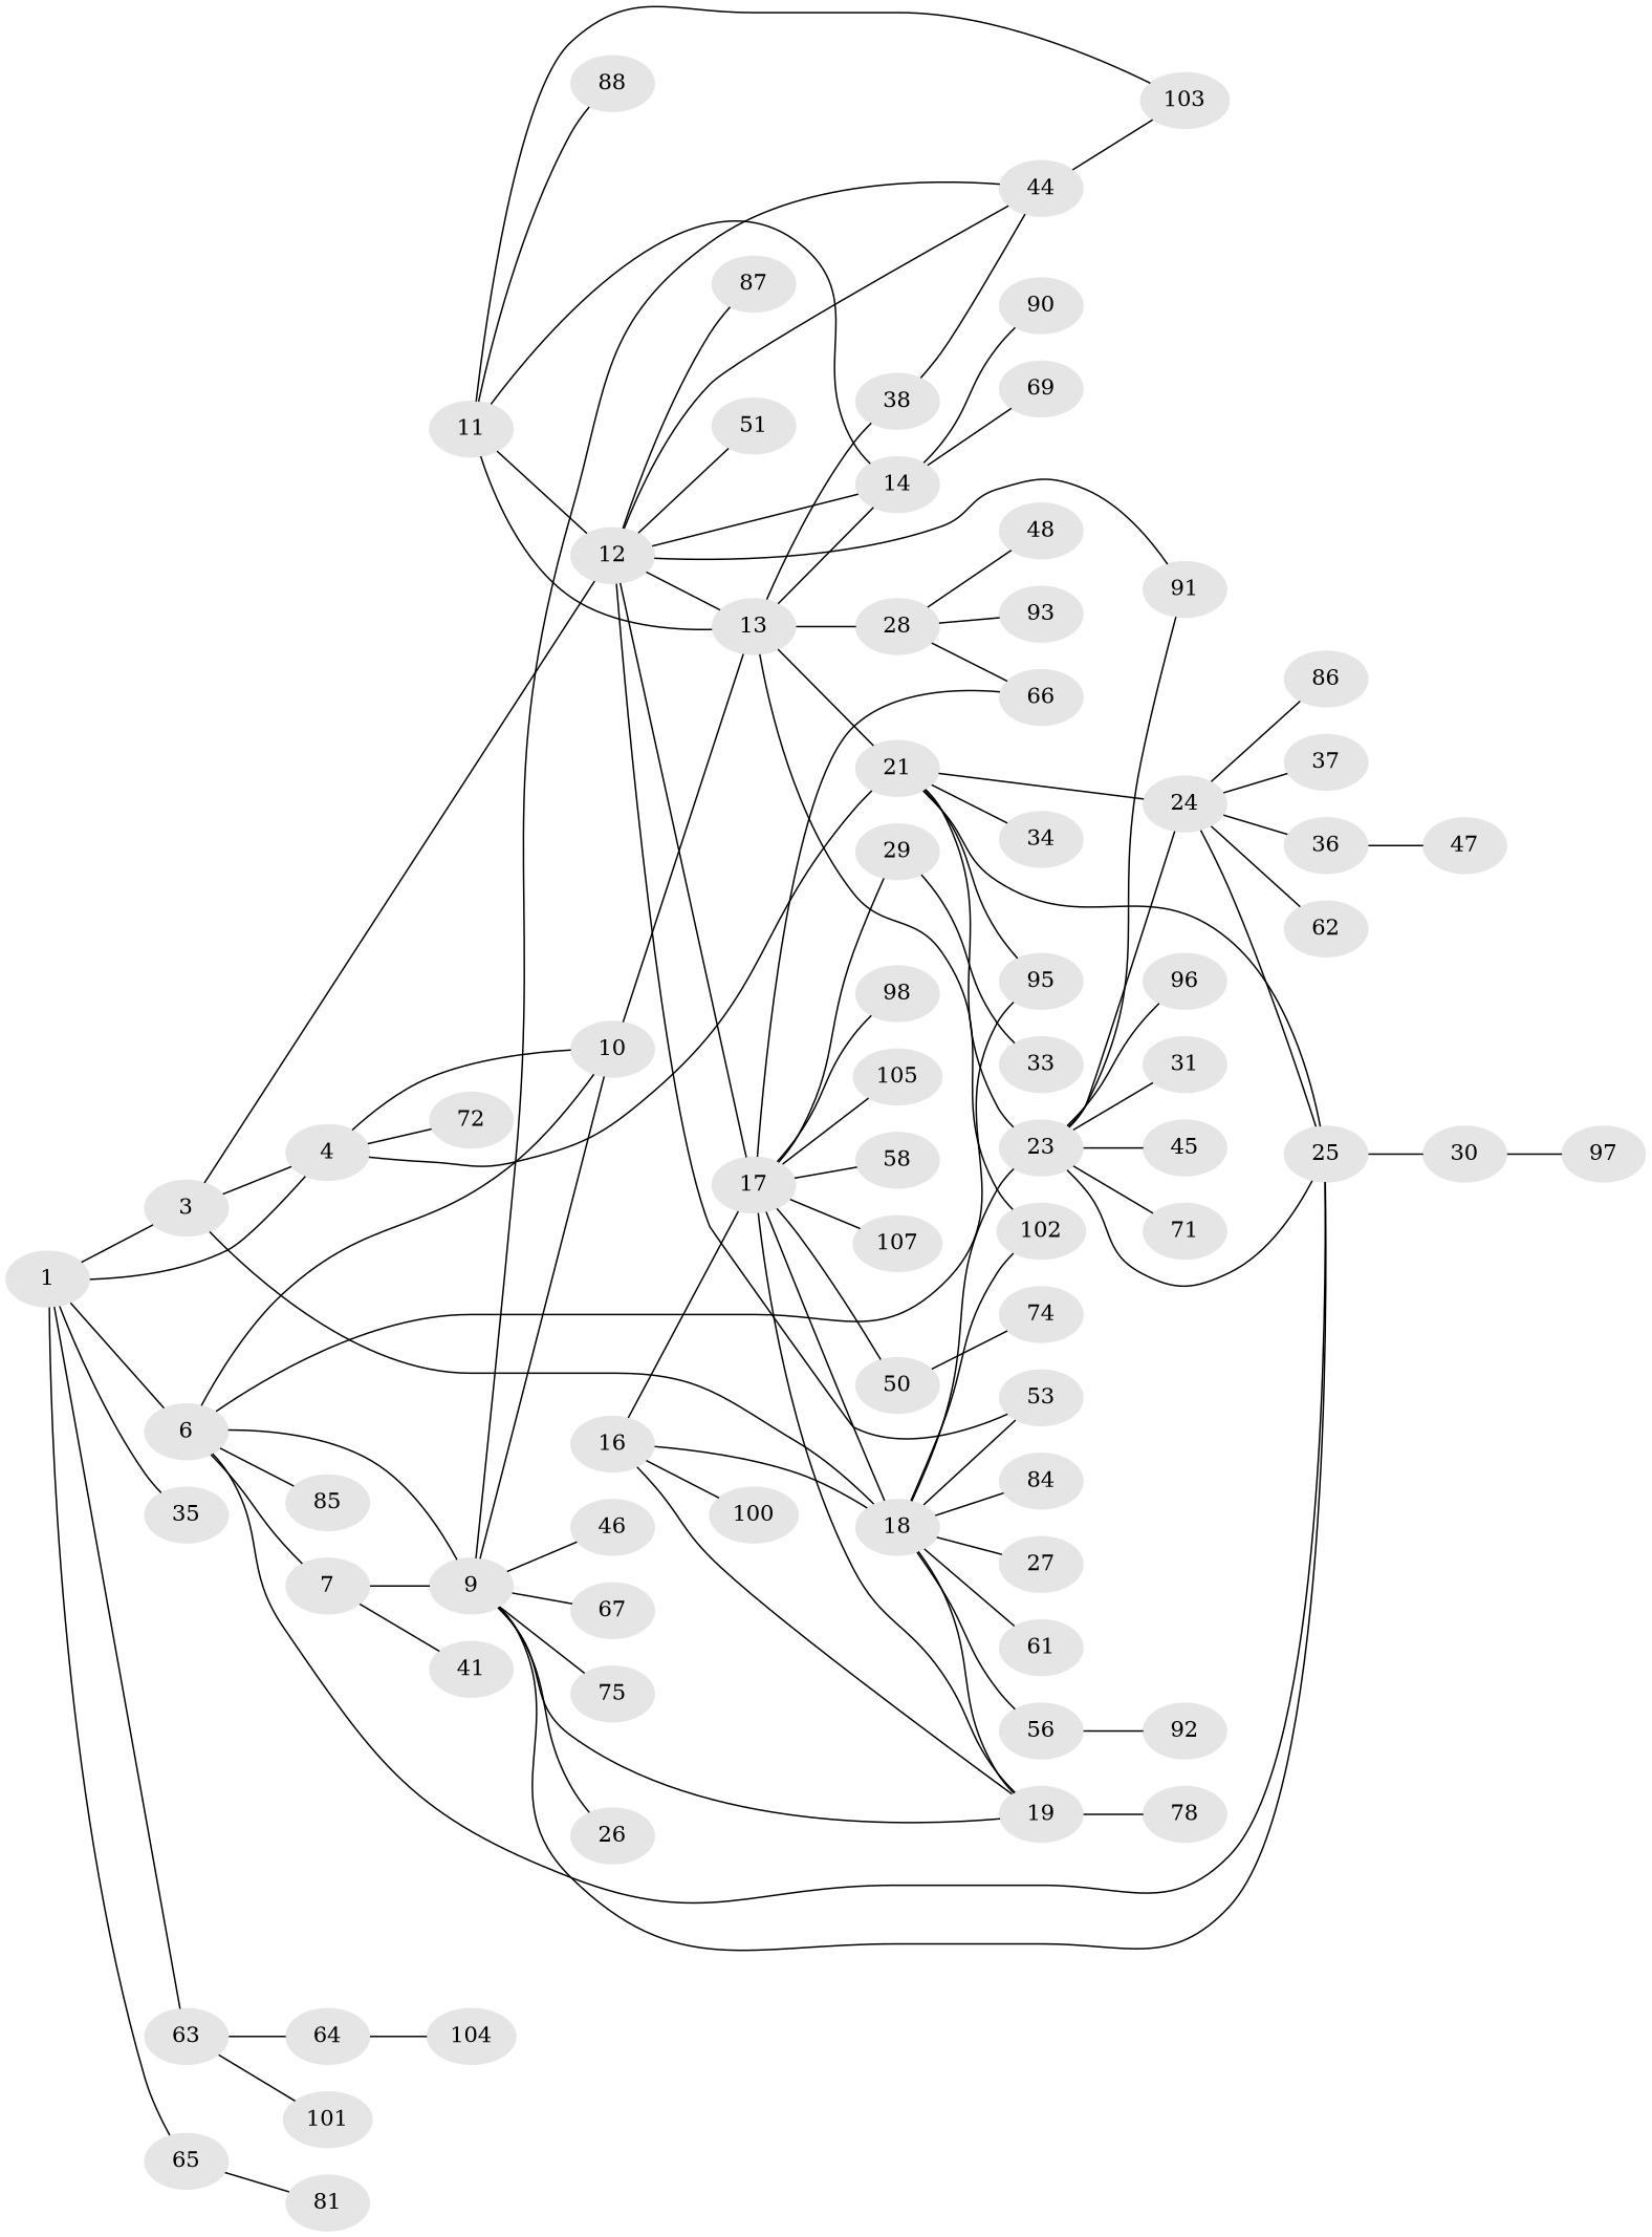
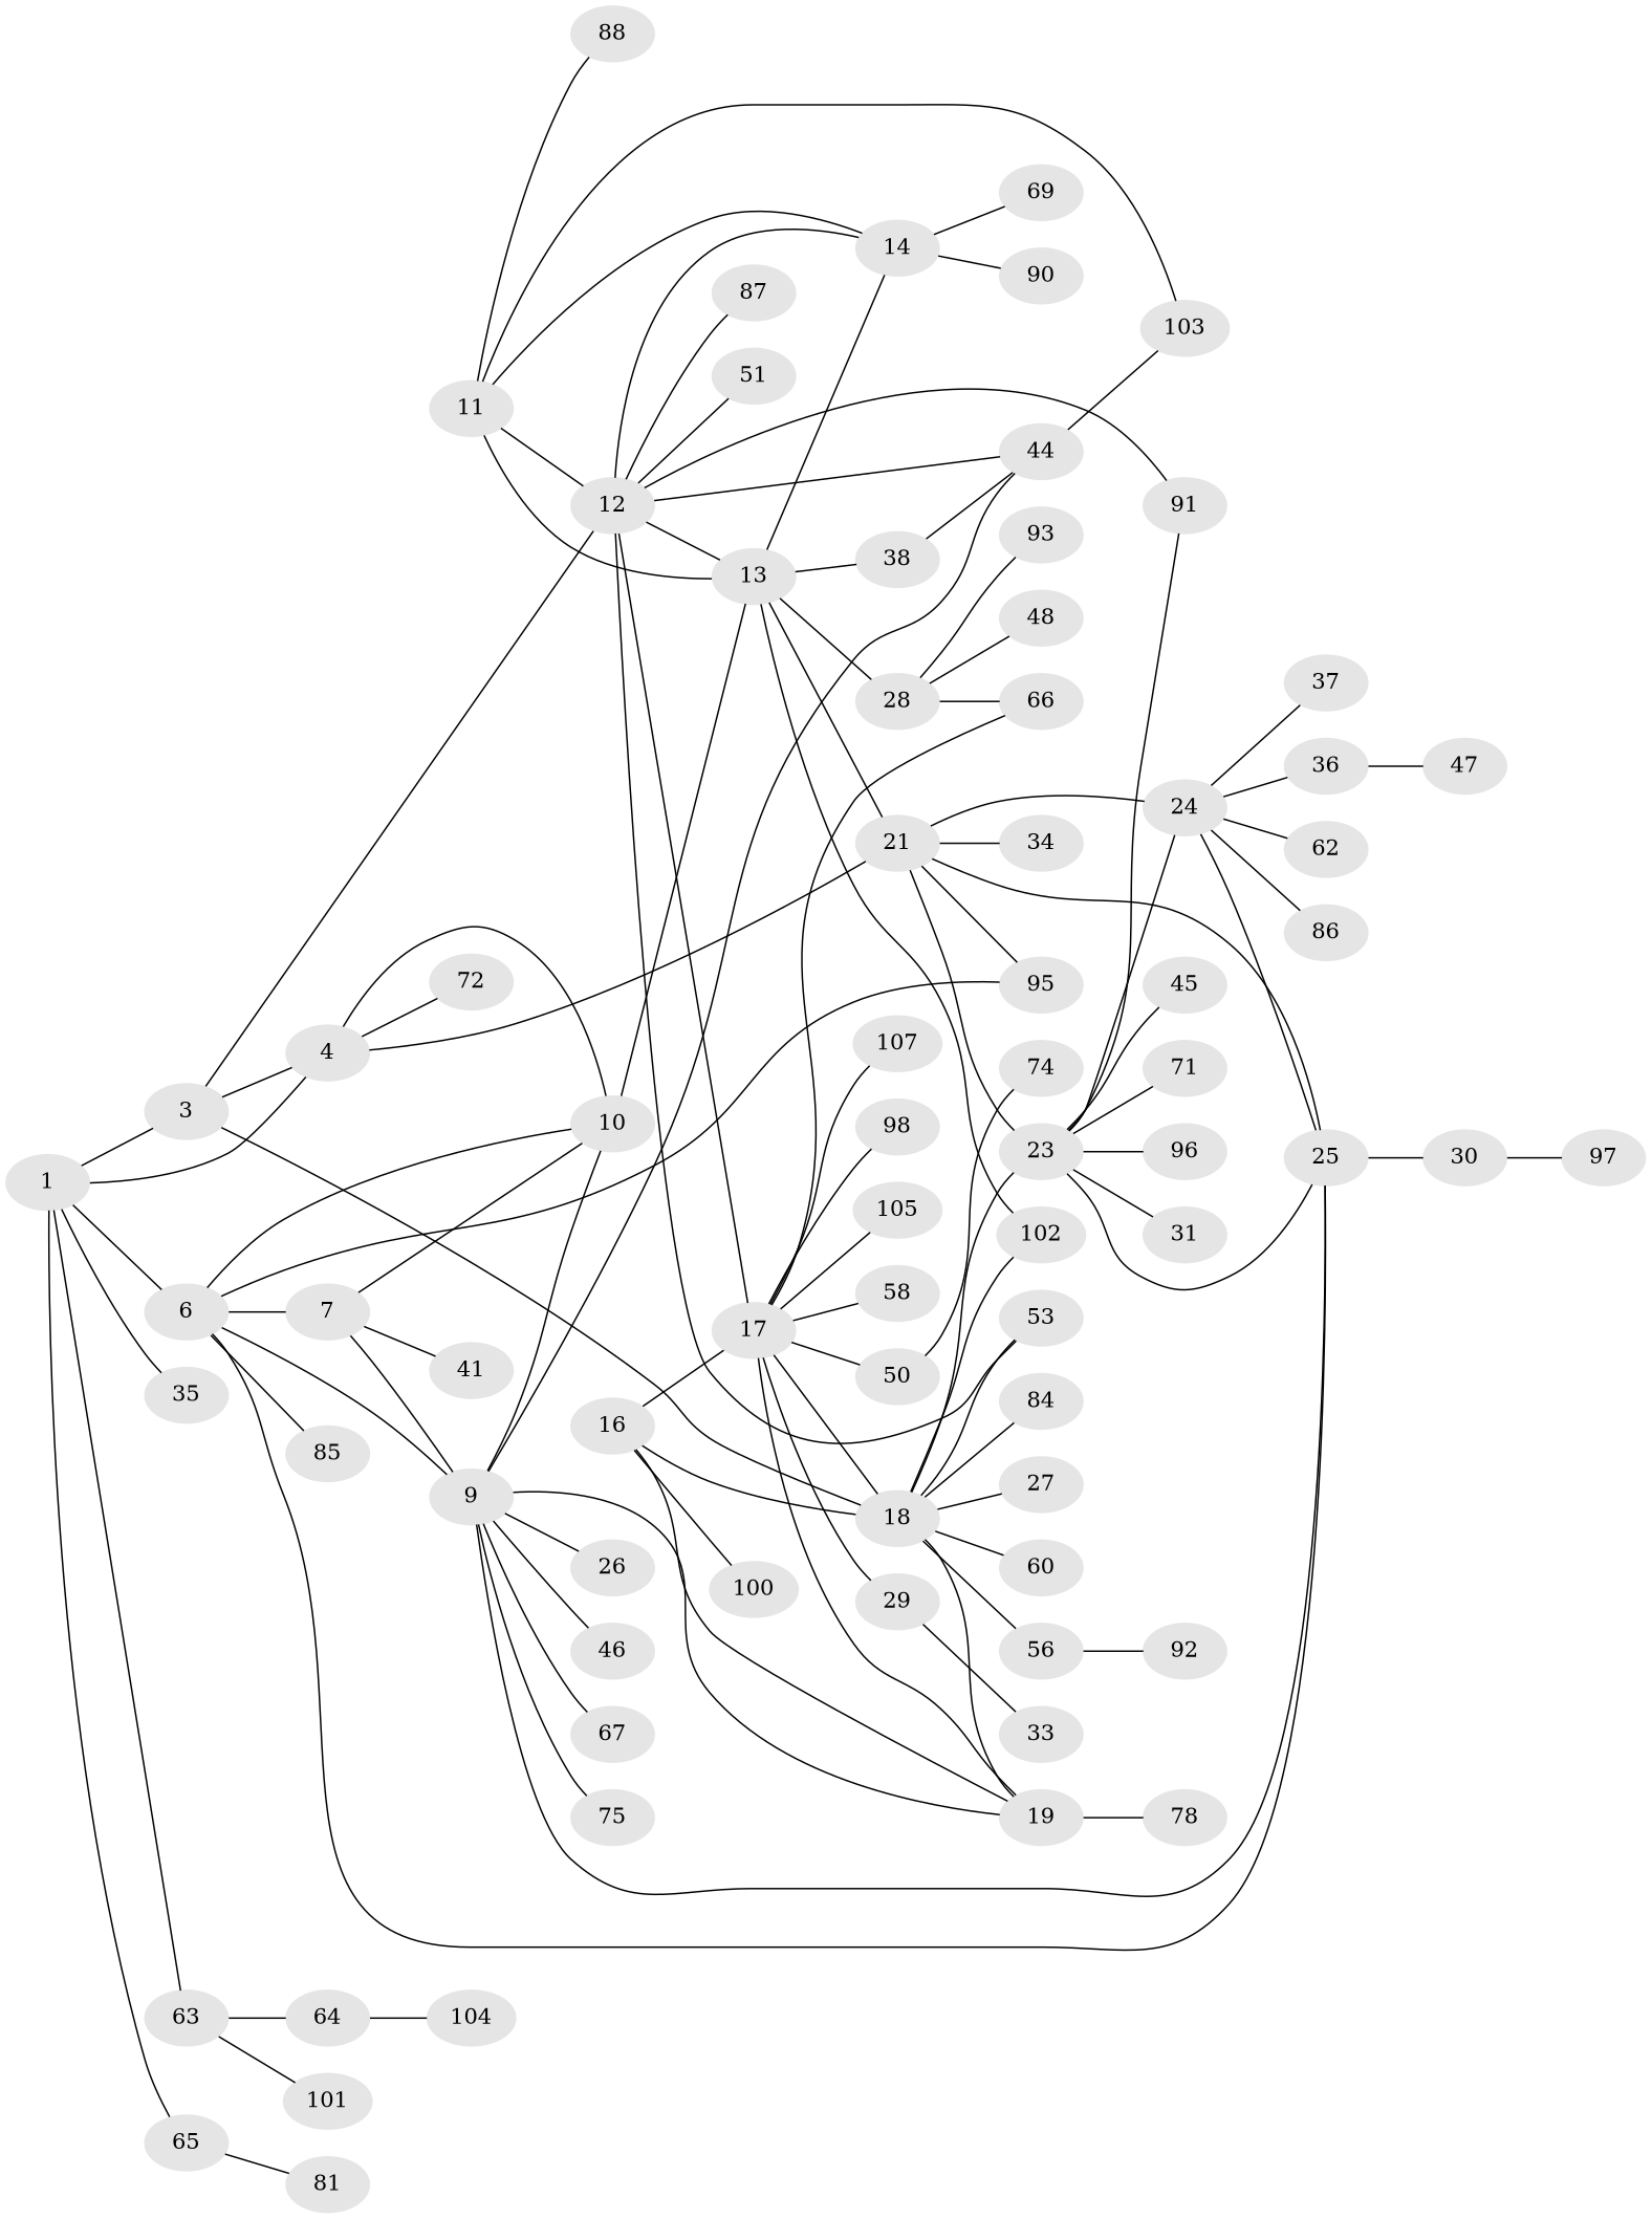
  graph {
    rankdir=LR
    node [color=gray90 style=filled]
    1 [super="+2"]
    3 [super="+5"]
    4 [super="+32"]
    6 [super="+76"]
    35
    63
    65 [super="+77"]
    12 [super="+83"]
    18 [super="+52"]
    10 [super="+57"]
    21 [super="+22"]
    72 [super="+73"]
    7 [super="+8"]
    9 [super="+42"]
    25 [super="+99"]
    85
    95
    64 [super="+80"]
    101
    81
    44 [super="+89"]
    13 [super="+15"]
    14 [super="+70"]
    17 [super="+20"]
    51
    53 [super="+106"]
    87
    91
    19 [super="+68"]
    102
    23 [super="+60"]
    27
    56
-   61
+   61 [label=60]
    84
    24 [super="+49"]
    34
    41
    26
    46
    67 [super="+82"]
    75
    30
    78
    103
    28 [super="+36"]
    38 [super="+54"]
    11 [super="+43"]
    88
    69
    90
    29
    50 [super="+94"]
    58
    66
    98
    105
    107
    48
    93
    16 [super="+40"]
    100
    33
    74
    31
    45 [super="+59"]
    71
    96
    92
    37
    n71 [label=36]
    62 [super="+79"]
    86
    47
    97
    104
    1 -- 3 [weight=4]
    1 -- 4 [weight=2]
    1 -- 6
    1 -- 35
    1 -- 63
    1 -- 65
    3 -- 4 [weight=2]
    3 -- 12
    3 -- 18
    4 -- 10
    4 -- 21
    4 -- 72
    6 -- 10
    6 -- 7 [weight=2]
    6 -- 9
    6 -- 25
    6 -- 85
    6 -- 95
    63 -- 64
    63 -- 101
    65 -- 81
    12 -- 44
    12 -- 13 [weight=2]
    12 -- 14
    12 -- 17
    12 -- 51
    12 -- 53
    12 -- 87
    12 -- 91
    18 -- 53
    18 -- 19
    18 -- 102
    18 -- 23
    18 -- 27
    18 -- 56
    18 -- 61
    18 -- 84
    10 -- 13 [weight=2]
    21 -- 25 [weight=2]
    21 -- 95
    21 -- 23 [weight=2]
    21 -- 24 [weight=2]
    21 -- 34
+   7 -- 10 [weight=2]
    7 -- 9 [weight=2]
    7 -- 41
    9 -- 10
    9 -- 25
    9 -- 44
    9 -- 19
    9 -- 26
    9 -- 46
    9 -- 67
    9 -- 75
    25 -- 30
    64 -- 104
    44 -- 103
    13 -- 21
    13 -- 14 [weight=2]
    13 -- 102
    13 -- 28
    13 -- 38
    14 -- 69
    14 -- 90
    17 -- 18 [weight=2]
    17 -- 19 [weight=2]
    17 -- 29
    17 -- 50
    17 -- 58
    17 -- 66
    17 -- 98
    17 -- 105
    17 -- 107
    19 -- 78
    23 -- 25
    23 -- 91
    23 -- 24
    23 -- 31
    23 -- 45
    23 -- 71
    23 -- 96
    56 -- 92
    24 -- 25
    24 -- 37
    24 -- n71
    24 -- 62
    24 -- 86
    30 -- 97
    28 -- 66
    28 -- 48
    28 -- 93
    38 -- 44
    11 -- 12
    11 -- 13 [weight=2]
    11 -- 14
    11 -- 103
    11 -- 88
    29 -- 33
    50 -- 74
    16 -- 18
    16 -- 17 [weight=2]
    16 -- 19
    16 -- 100
    n71 -- 47
  }
